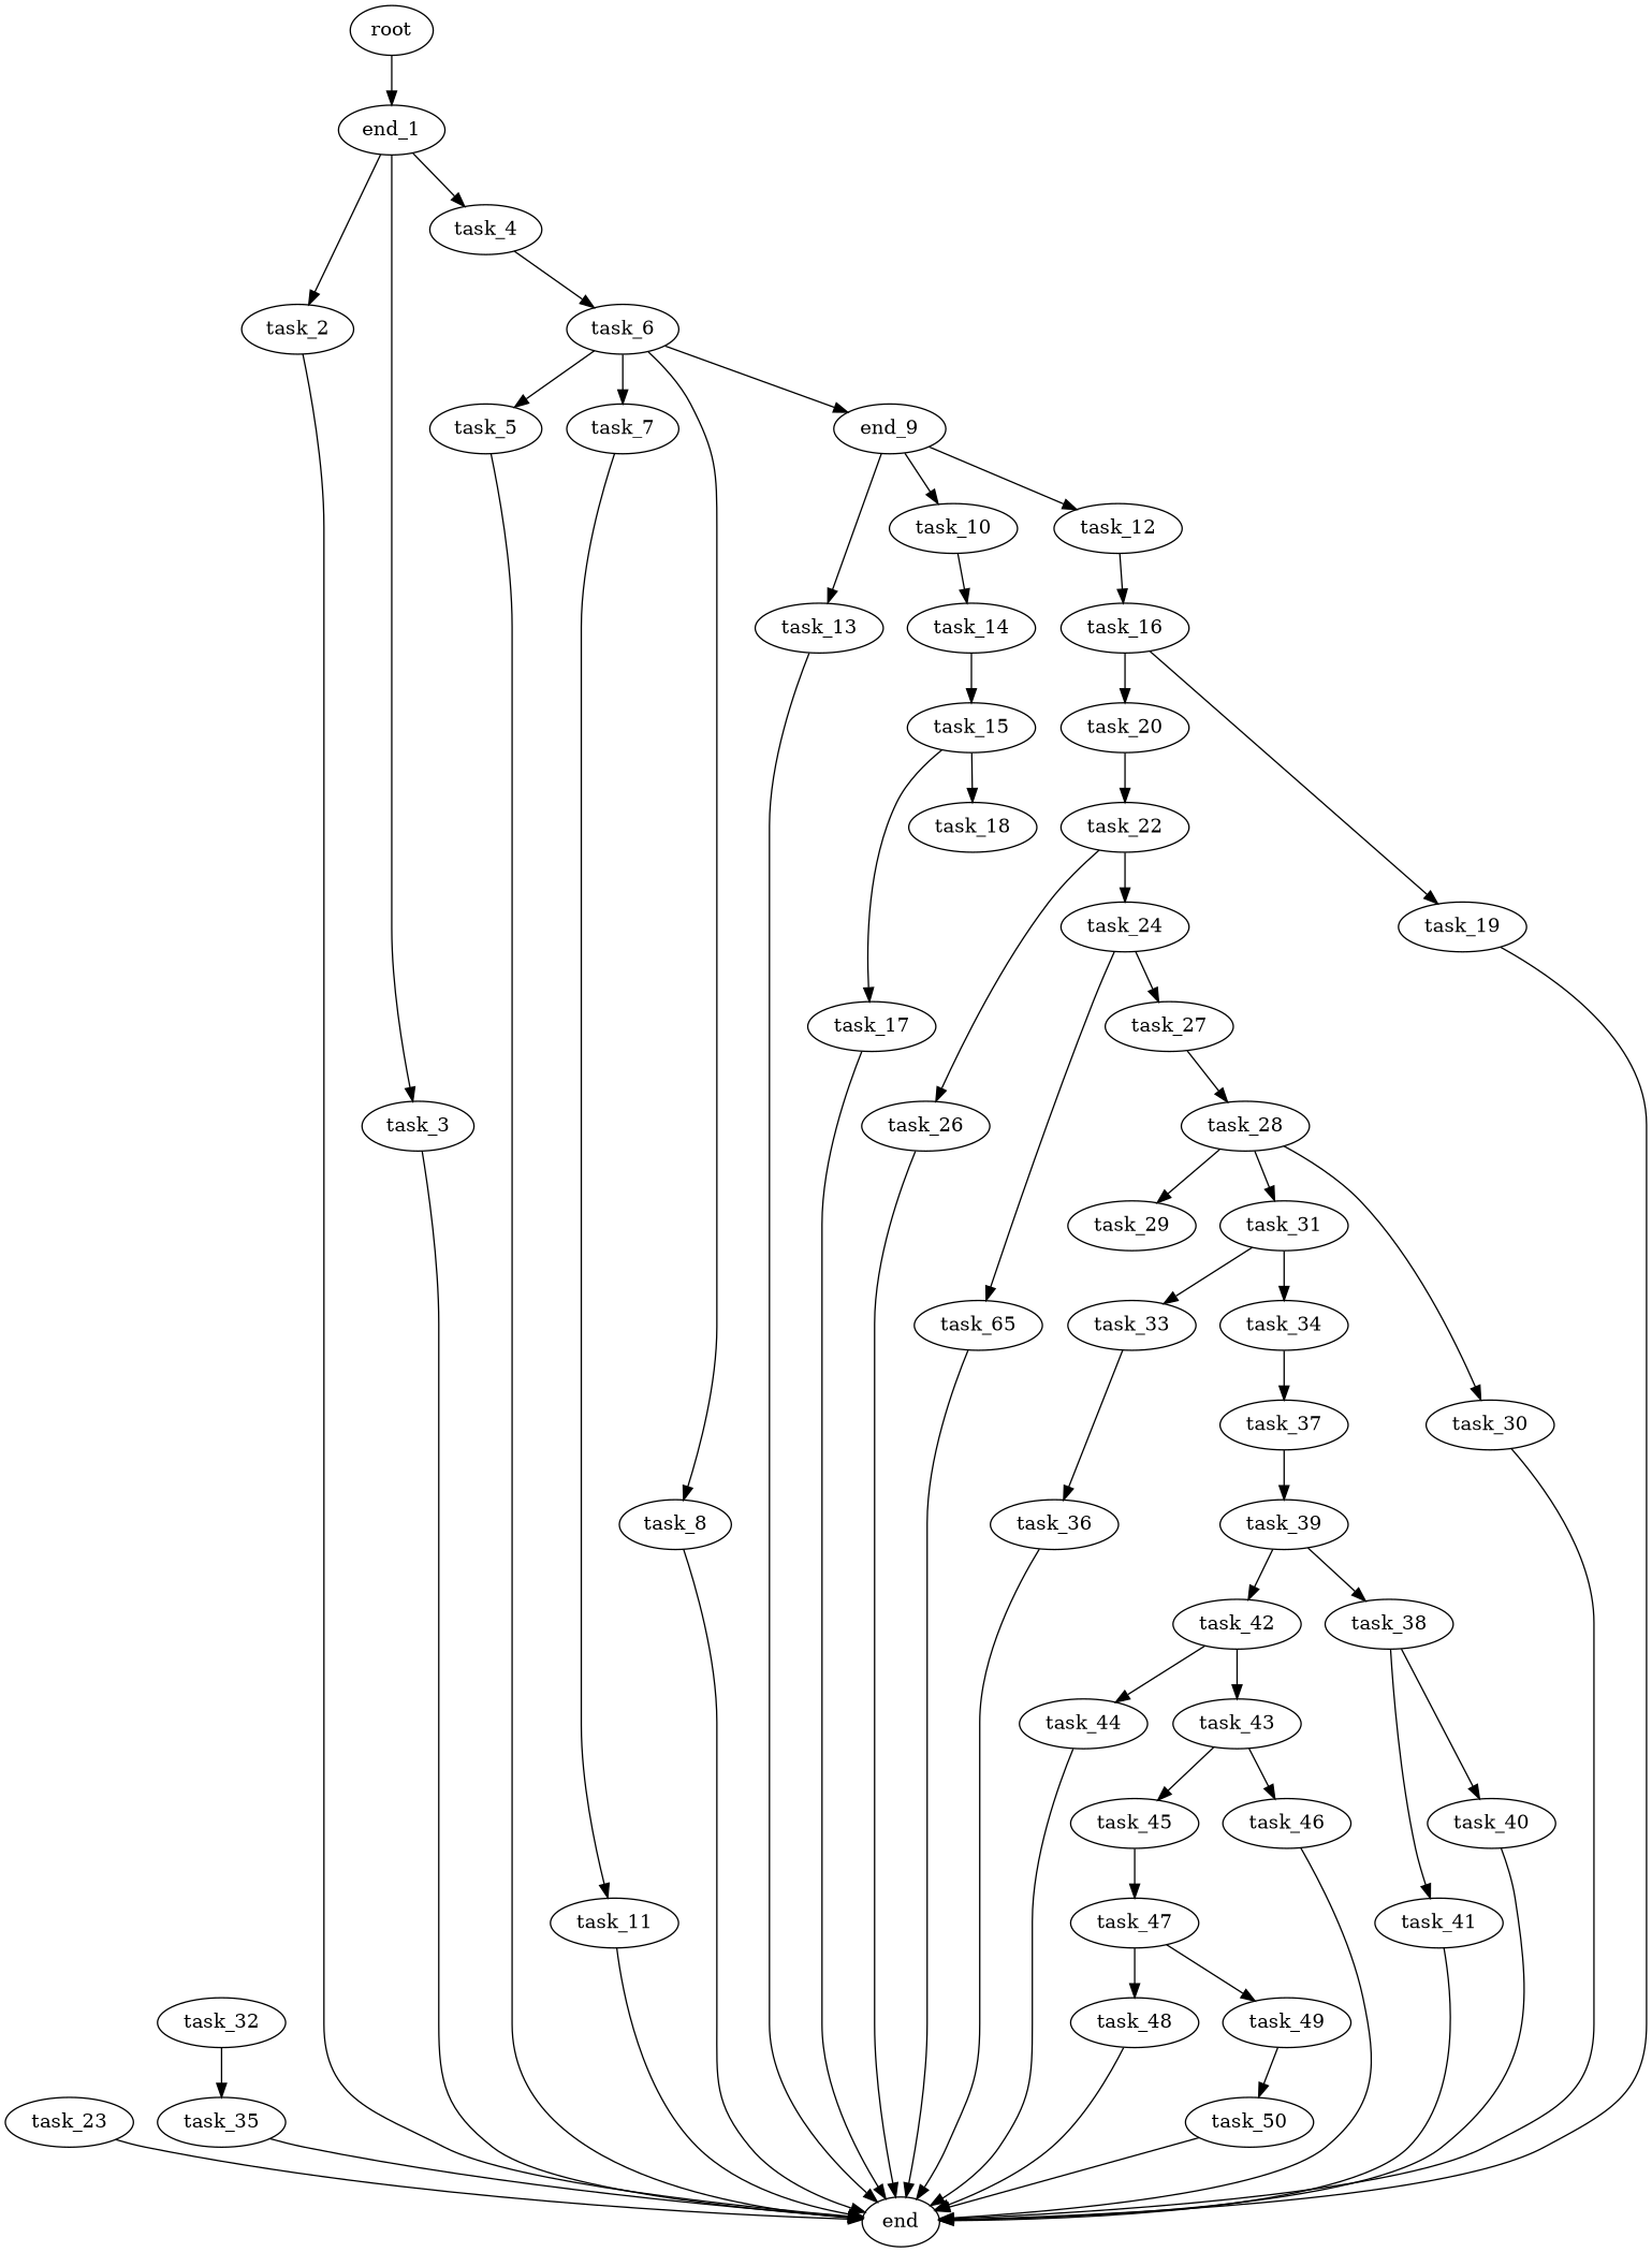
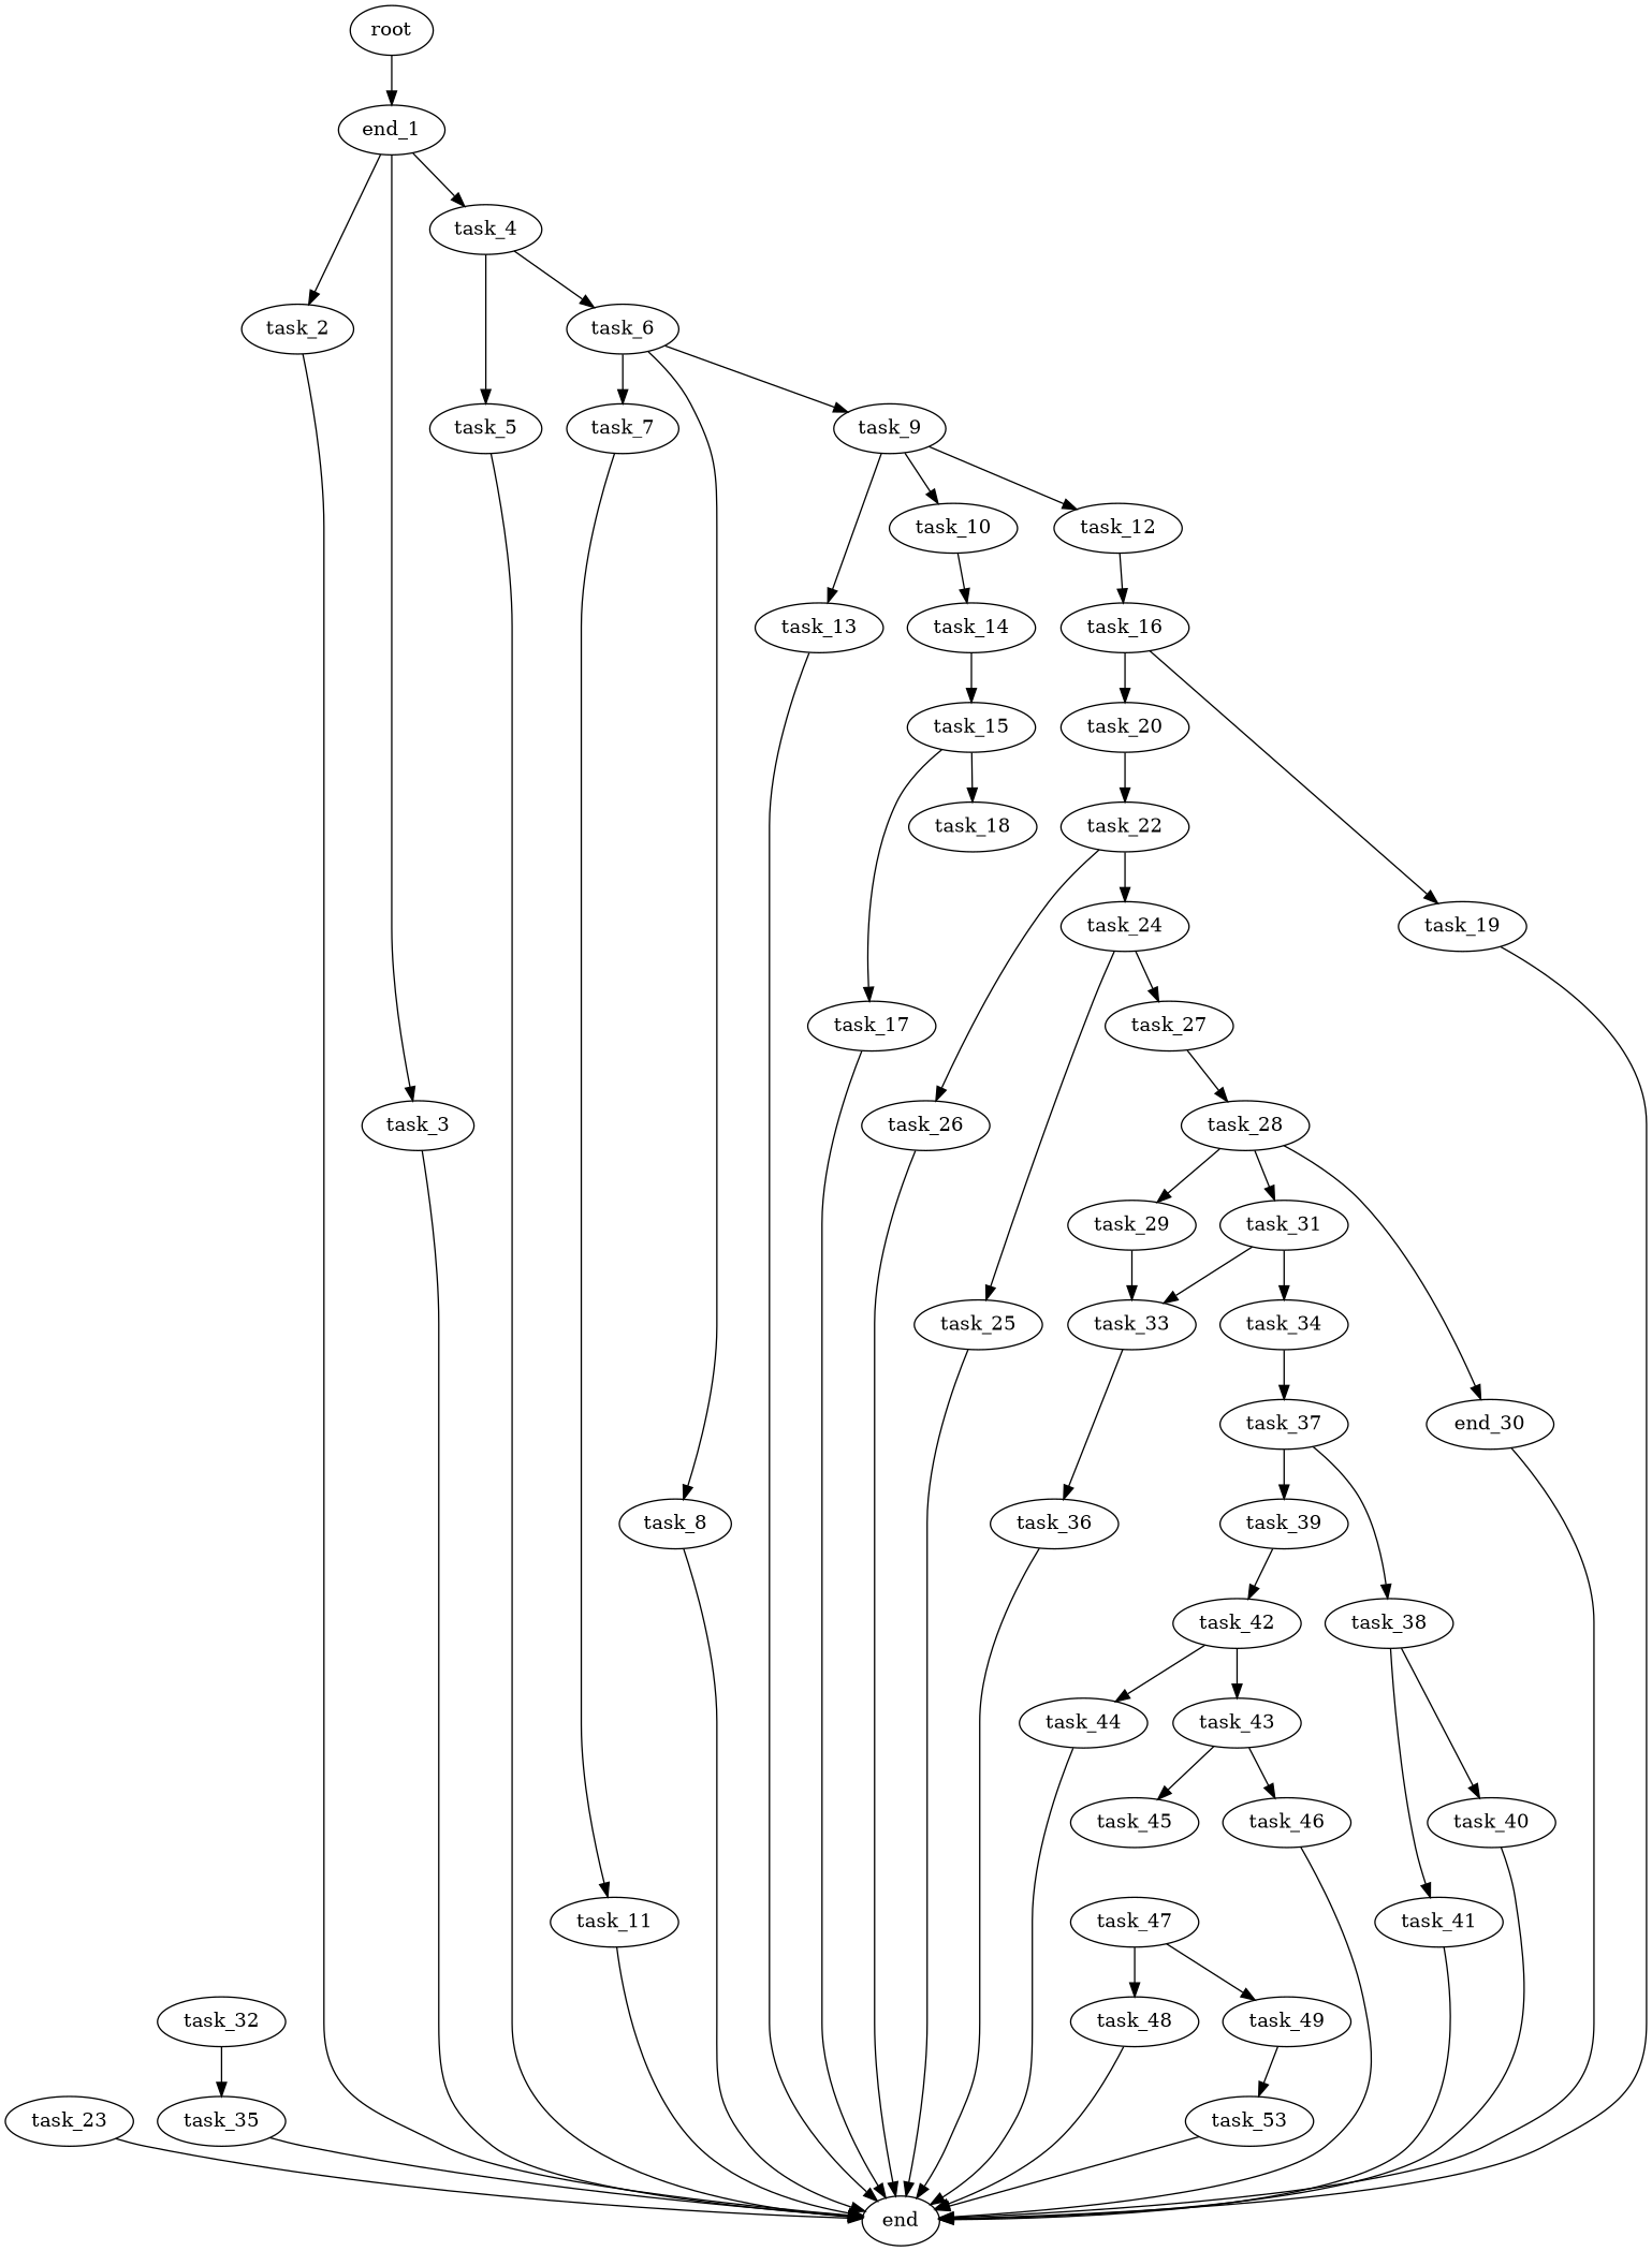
  digraph {
    n1 [label=end_1]
    root
    task_2
    task_3
    task_4
    end
    task_5
    task_6
    task_7
    task_8
-   task_9 [label=end_9]
+   task_9
    task_11
    task_10
    task_12
    task_13
    task_14
    task_16
    task_15
    task_19
    task_20
    task_17
    task_18
    task_22
    task_24
    task_26
    task_23
-   task_25 [label=task_65]
+   task_25
    task_27
    task_28
    task_29
-   task_30
+   task_30 [label=end_30]
    task_31
    task_33
    task_34
    task_36
    task_32
    task_35
    task_37
    task_38
    task_39
    task_40
    task_41
    task_42
    task_43
    task_44
    task_45
    task_46
    task_47
    task_48
    task_49
-   task_50
+   task_50 [label=task_53]
    n1 -> task_2
    n1 -> task_3
    n1 -> task_4
    root -> n1
    task_2 -> end
    task_3 -> end
-   task_6 -> task_5
+   task_4 -> task_5
    task_4 -> task_6
    task_5 -> end
    task_6 -> task_7
    task_6 -> task_8
    task_6 -> task_9
    task_7 -> task_11
    task_8 -> end
    task_9 -> task_10
    task_9 -> task_12
    task_9 -> task_13
    task_11 -> end
    task_10 -> task_14
    task_12 -> task_16
    task_13 -> end
    task_14 -> task_15
    task_16 -> task_19
    task_16 -> task_20
    task_15 -> task_17
    task_15 -> task_18
    task_19 -> end
    task_20 -> task_22
    task_17 -> end
    task_22 -> task_24
    task_22 -> task_26
    task_24 -> task_25
    task_24 -> task_27
    task_26 -> end
    task_23 -> end
    task_25 -> end
    task_27 -> task_28
    task_28 -> task_29
    task_28 -> task_30
    task_28 -> task_31
+   task_29 -> task_33
    task_30 -> end
    task_31 -> task_33
    task_31 -> task_34
    task_33 -> task_36
    task_34 -> task_37
    task_36 -> end
    task_32 -> task_35
    task_35 -> end
-   task_39 -> task_38
+   task_37 -> task_38
    task_37 -> task_39
    task_38 -> task_40
    task_38 -> task_41
    task_39 -> task_42
    task_40 -> end
    task_41 -> end
    task_42 -> task_43
    task_42 -> task_44
    task_43 -> task_45
    task_43 -> task_46
    task_44 -> end
-   task_45 -> task_47
    task_46 -> end
    task_47 -> task_48
    task_47 -> task_49
    task_48 -> end
    task_49 -> task_50
    task_50 -> end
  }
